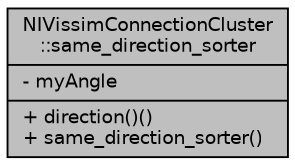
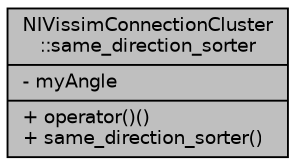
  digraph {
-   n1 [color=black fillcolor=grey75 fontcolor=black fontname=Helvetica fontsize=10 height=0.2 label="{NIVissimConnectionCluster\l::same_direction_sorter\n|- myAngle\l|+ direction()()\l+ same_direction_sorter()\l}" shape=record style=filled width=0.4]
+   n1 [color=black fillcolor=grey75 fontcolor=black fontname=Helvetica fontsize=10 height=0.2 label="{NIVissimConnectionCluster\l::same_direction_sorter\n|- myAngle\l|+ operator()()\l+ same_direction_sorter()\l}" shape=record style=filled width=0.4]
  }
